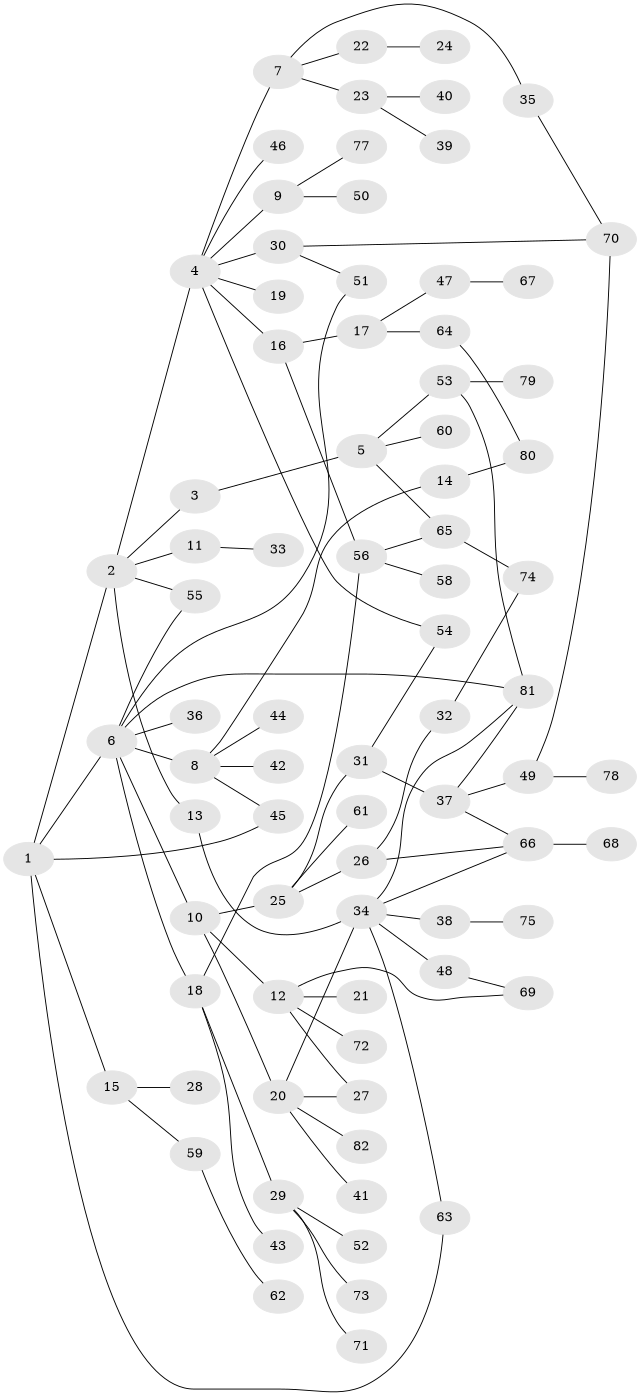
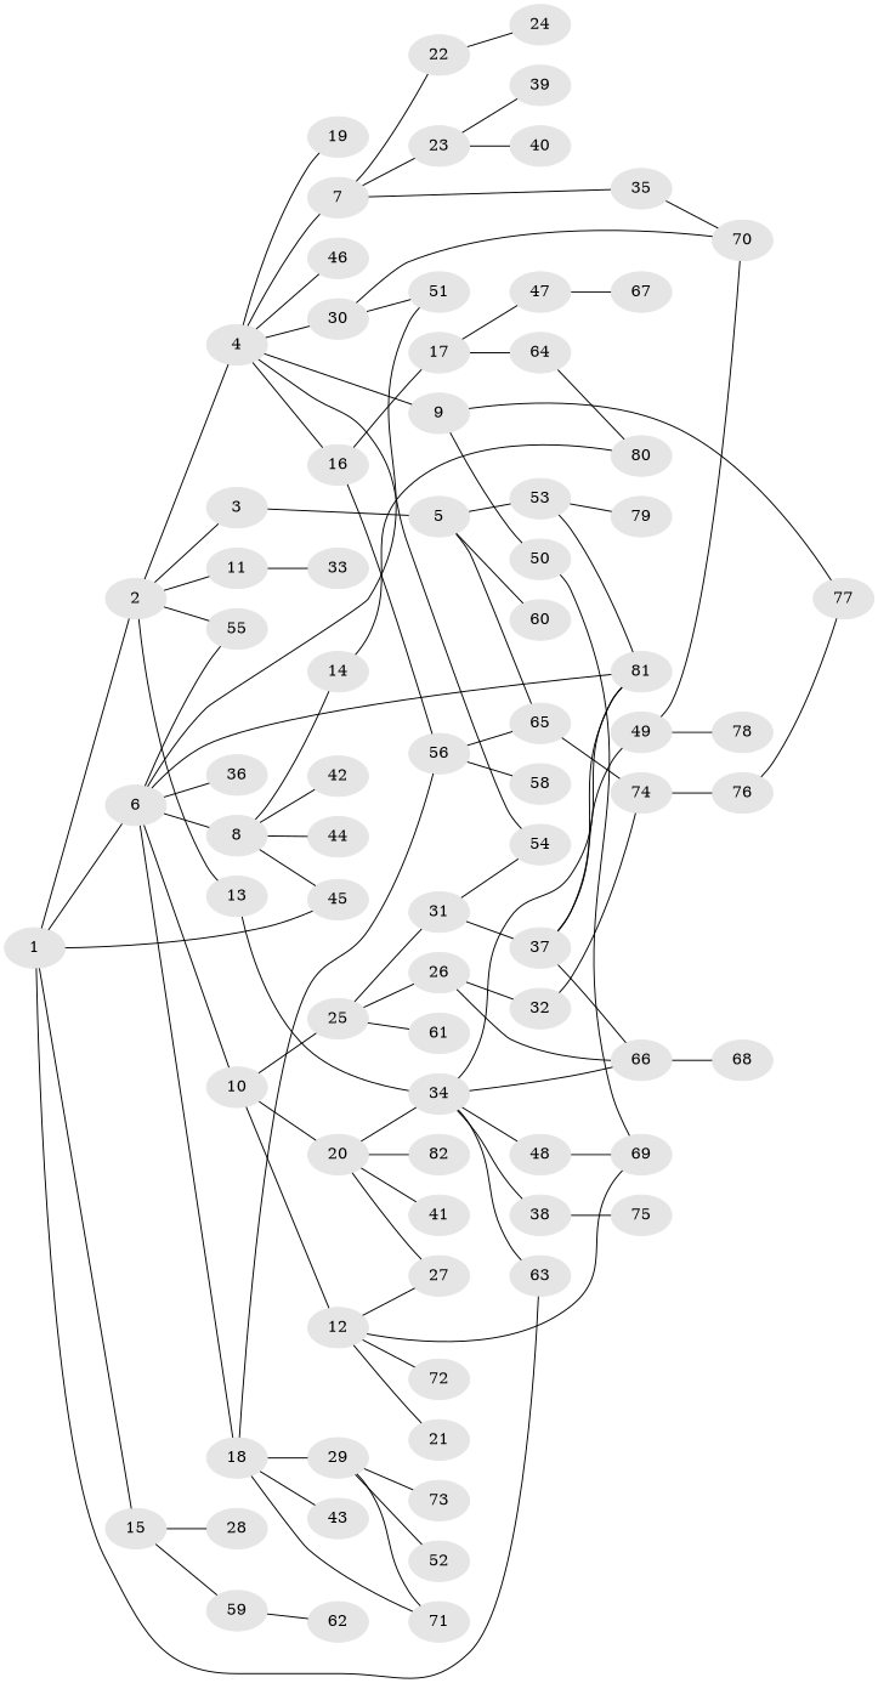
  graph {
    rankdir=LR
    node [color=gray90 style=filled]
    1
    2
    6
    15
    45
    63
    3
    4
    11
    13
    55
    8
    10
    18
    36
    51
    81
    28
    59
    5
    7
    9
    16
    19
    30
    46
    54
    33
    34
    53
    60
    65
    22
    23
    35
    50
    77
    17
    56
    70
    79
    74
    14
    42
    44
    12
    20
    25
    29
    43
    71
    24
    39
    40
    80
    69
    21
    27
    72
    41
    82
    26
    31
    61
    38
    48
    66
    62
    47
    64
    58
    67
    52
    73
    32
    37
    49
+   76
    75
    68
    78
    1 -- 2
    1 -- 6
    1 -- 15
    1 -- 45
    1 -- 63
    2 -- 3
    2 -- 4
    2 -- 11
    2 -- 13
    2 -- 55
    6 -- 55
    6 -- 8
    6 -- 10
    6 -- 18
    6 -- 36
    6 -- 51
    6 -- 81
    15 -- 28
    15 -- 59
    3 -- 5
    4 -- 7
    4 -- 9
    4 -- 16
    4 -- 19
    4 -- 30
    4 -- 46
    4 -- 54
    11 -- 33
    13 -- 34
    8 -- 45
    8 -- 14
    8 -- 42
    8 -- 44
    10 -- 12
    10 -- 20
    10 -- 25
    18 -- 56
    18 -- 29
    18 -- 43
+   18 -- 71
    59 -- 62
    5 -- 53
    5 -- 60
    5 -- 65
    7 -- 22
    7 -- 23
    7 -- 35
    9 -- 50
    9 -- 77
    16 -- 17
    16 -- 56
    30 -- 51
    30 -- 70
    34 -- 63
    34 -- 81
    34 -- 38
    34 -- 48
    34 -- 66
    53 -- 81
    53 -- 79
    65 -- 74
    22 -- 24
    23 -- 39
    23 -- 40
    35 -- 70
+   50 -- 69
    17 -- 47
    17 -- 64
    56 -- 65
    56 -- 58
+   74 -- 76
    14 -- 80
    12 -- 69
    12 -- 21
    12 -- 27
    12 -- 72
    20 -- 34
    20 -- 27
    20 -- 41
    20 -- 82
    25 -- 26
    25 -- 31
    25 -- 61
    29 -- 71
    29 -- 52
    29 -- 73
    26 -- 66
    26 -- 32
    31 -- 54
    31 -- 37
    38 -- 75
    48 -- 69
    66 -- 68
    47 -- 67
    64 -- 80
    32 -- 74
    37 -- 81
    37 -- 66
    37 -- 49
    49 -- 70
    49 -- 78
+   76 -- 77
  }
